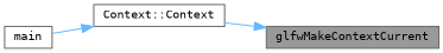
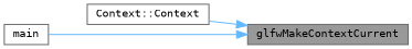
  digraph {
    rankdir=RL
    node [color=grey40 fillcolor=white fontname=Terminal fontsize=10 shape=box style=filled]
    edge [color=steelblue1 dir=back fontname=Terminal fontsize=10 labelfontname=Helvetica labelfontsize=10 style=solid]
    n1 [color=gray40 fillcolor=grey60 fontcolor=black height=0.2 label=glfwMakeContextCurrent width=0.4]
    n2 [height=0.2 label="Context::Context" width=0.4]
    n3 [height=0.2 label=main width=0.4]
    n1 -> n2
-   n2 -> n3
+   n1 -> n3
  }
